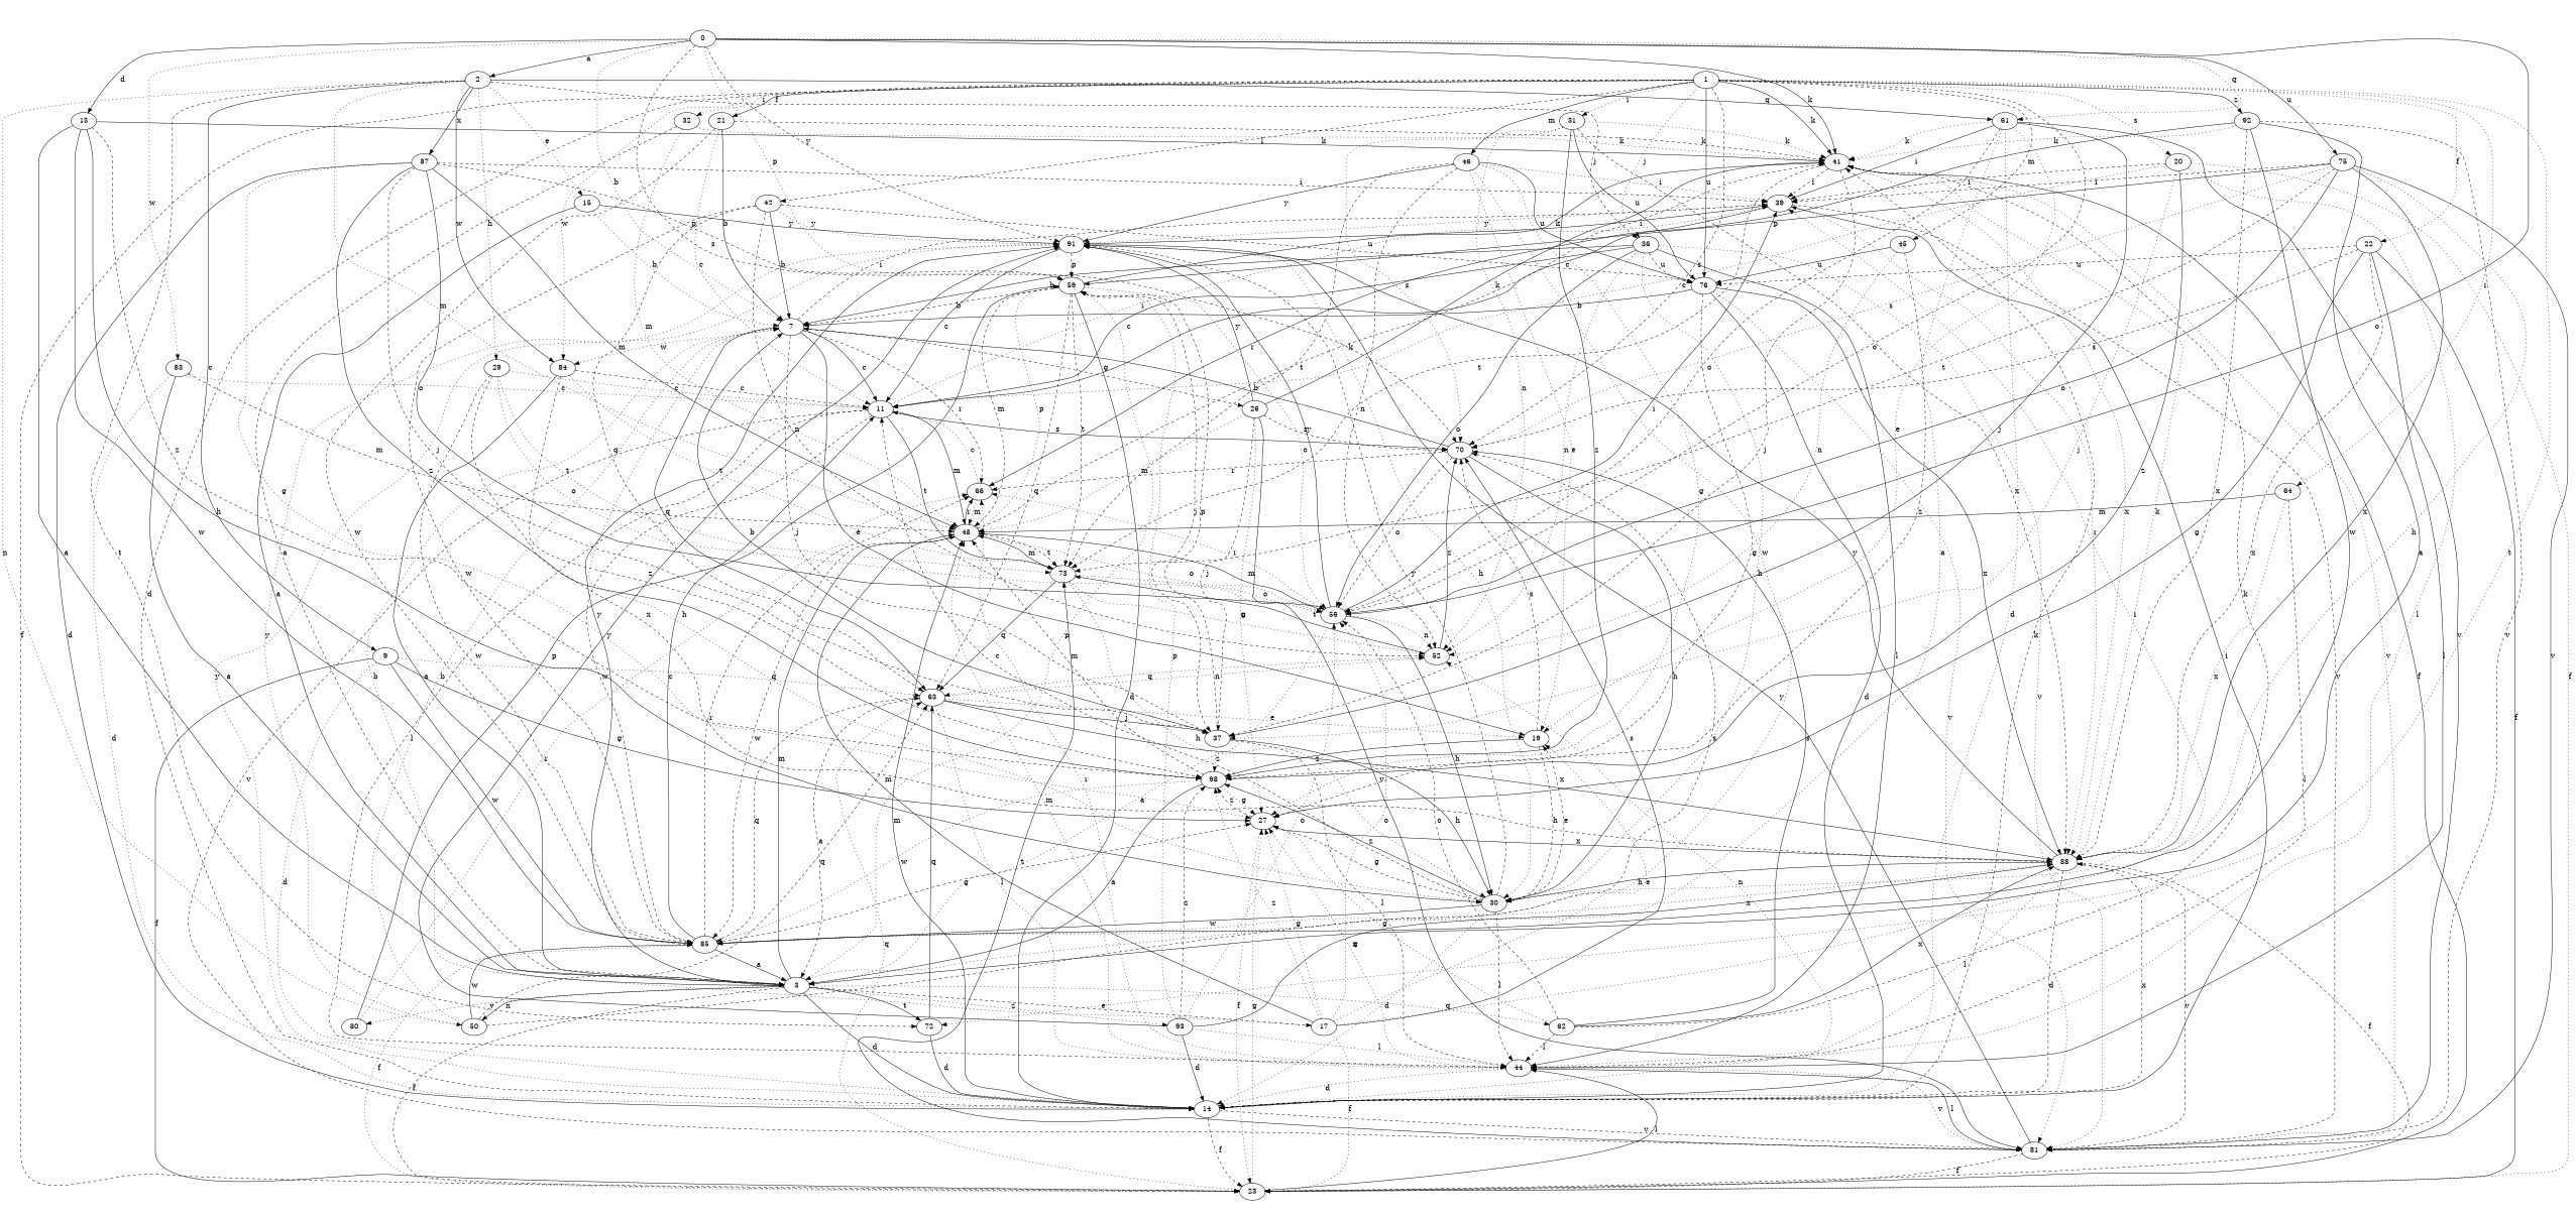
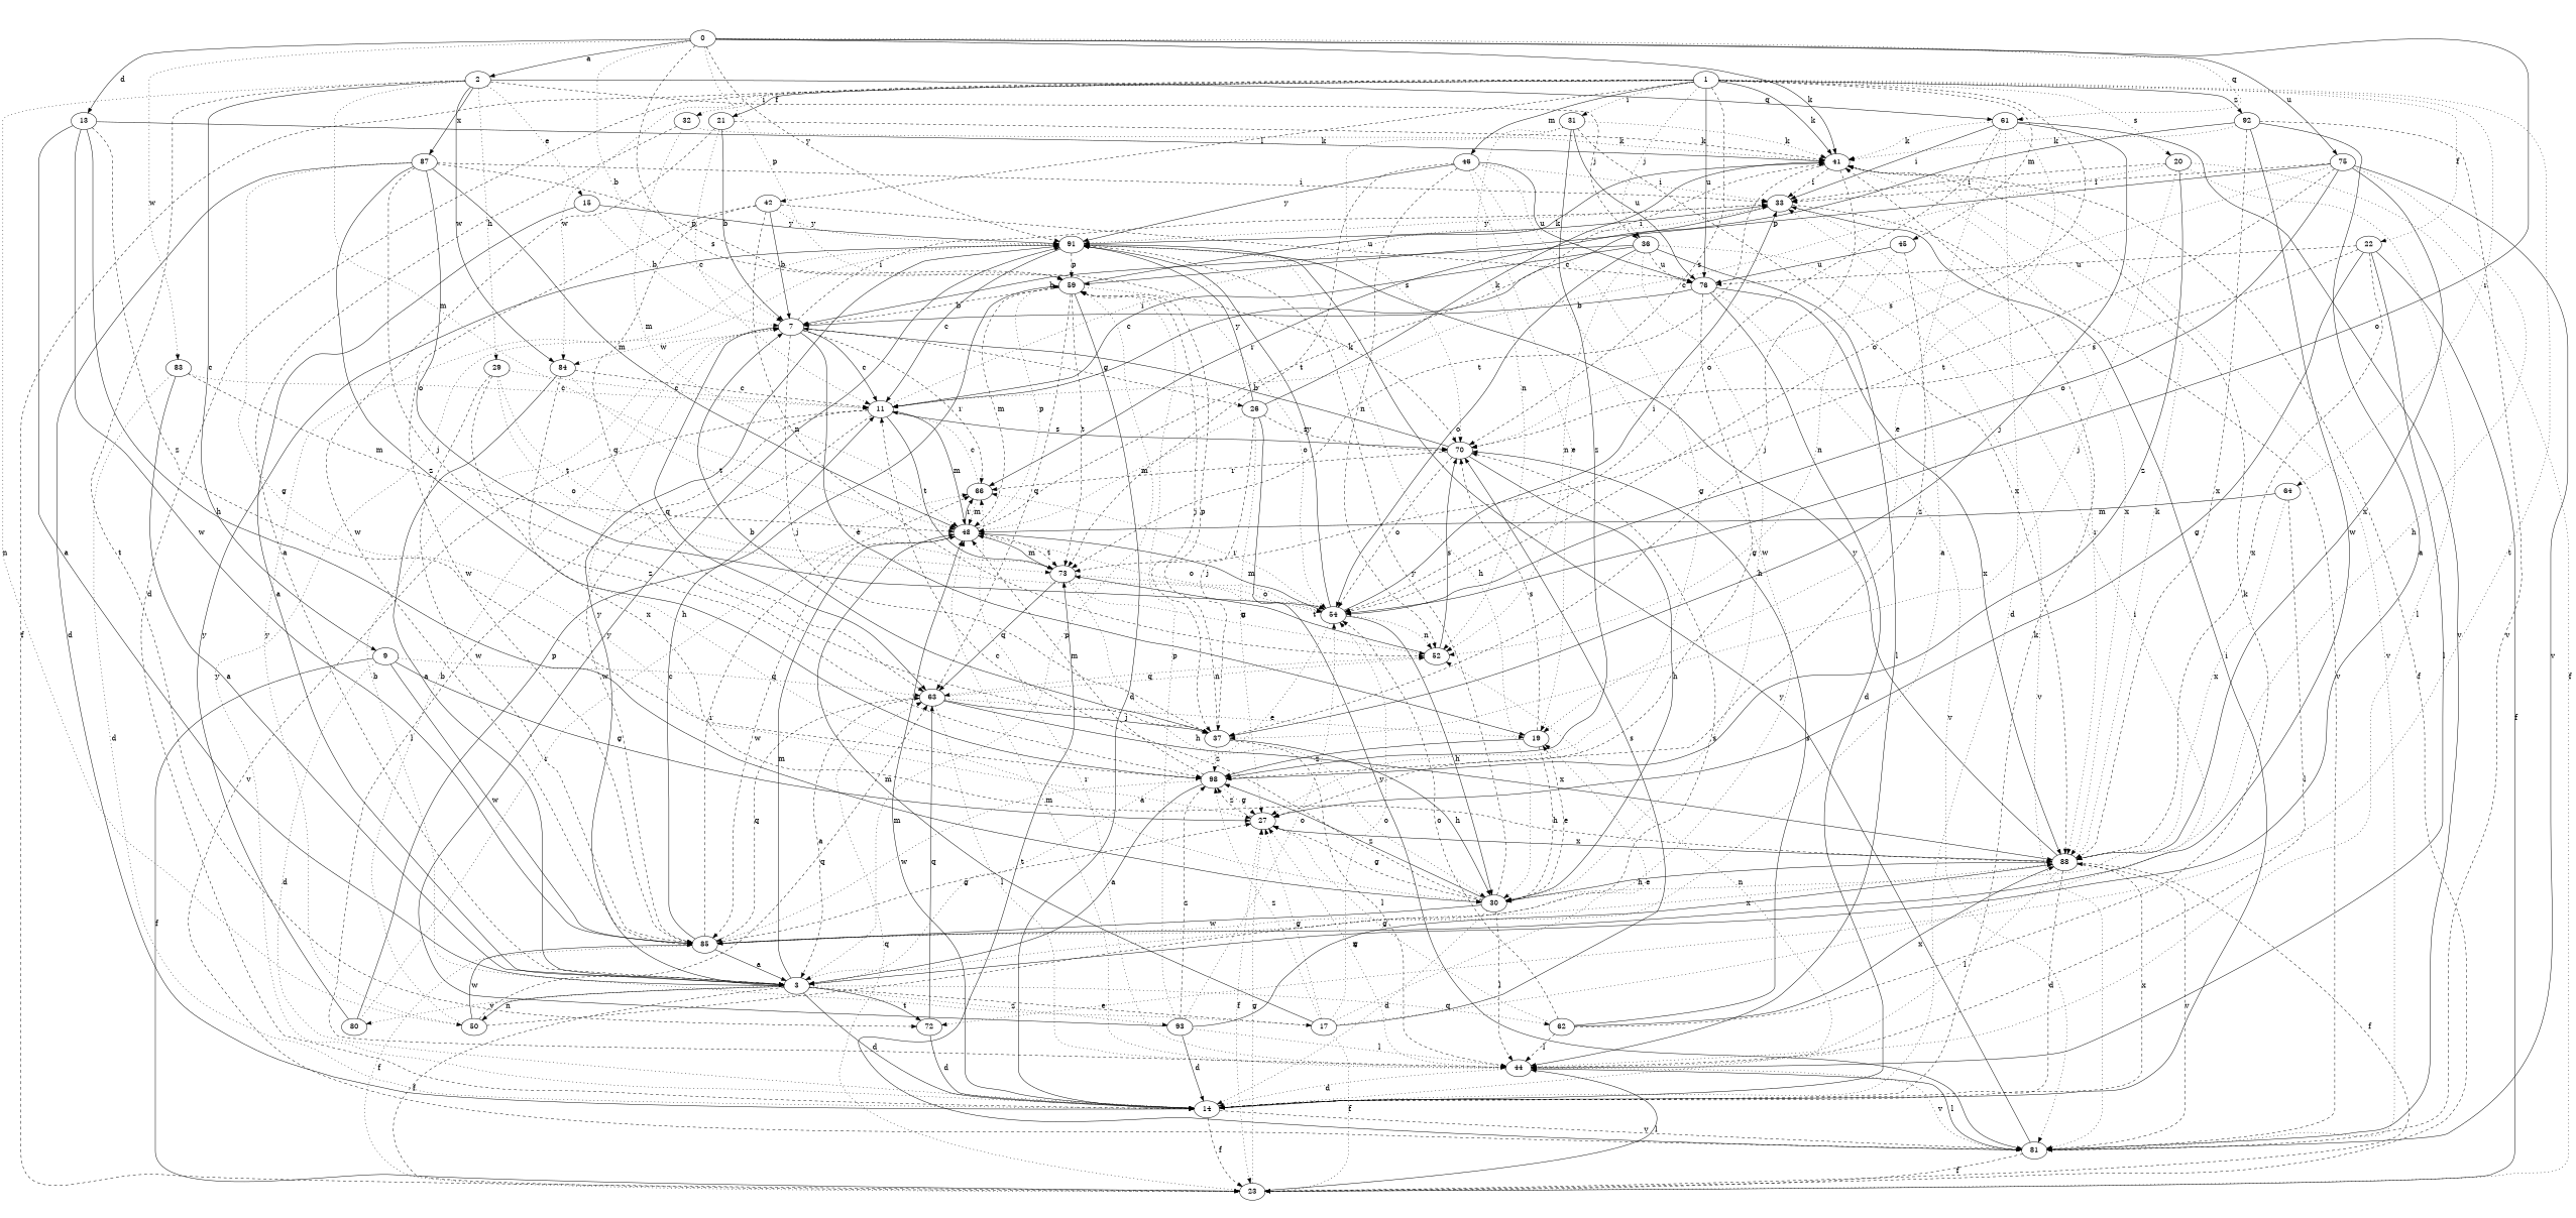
  strict digraph {
    edge [style=solid]
    0
    2
    7
    13
    41
-   56
+   56 [label=54]
    59
    61
    70
    75
    83
    91
    36
    72
    84
    9
    15
    29
    48
    50
    87
    11
    19
    26
    30
-   33 [label=39]
+   33
    37
    63
    66
    3
    85
    n32 [label=98]
    23
    73
    81
    88
    52
    14
    80
    1
    20
    21
    22
    31
    32
    42
    45
    46
    64
    76
    92
    44
    27
    17
    62
    93
    0 -> 2 [label=a]
    0 -> 7 [label=b style=dotted]
    0 -> 13 [label=d]
    0 -> 41 [label=k]
    0 -> 56 [label=o]
    0 -> 59 [label=p style=dotted]
    0 -> 61 [label=q style=dotted]
    0 -> 70 [label=s style=dashed]
    0 -> 75 [label=u]
    0 -> 83 [label=w style=dotted]
    0 -> 91 [label=y style=dashed]
    2 -> 61 [label=q]
    2 -> 36 [label=j style=dashed]
    2 -> 72 [label=t style=dashed]
    2 -> 84 [label=w]
    2 -> 9 [label=c]
    2 -> 15 [label=e style=dotted]
    2 -> 29 [label=h style=dotted]
    2 -> 48 [label=m style=dotted]
    2 -> 50 [label=n style=dotted]
    2 -> 87 [label=x]
    7 -> 84 [label=w style=dotted]
    7 -> 11 [label=c]
    7 -> 19 [label=e]
    7 -> 26 [label=g style=dashed]
    7 -> 30 [label=h style=dotted]
    7 -> 33 [label=i style=dashed]
    7 -> 37 [label=j style=dashed]
    7 -> 63 [label=q]
    7 -> 66 [label=r style=dashed]
    13 -> 41 [label=k]
    13 -> 30 [label=h]
    13 -> 3 [label=a]
    13 -> 85 [label=w]
    13 -> n32 [label=z style=dashed]
    41 -> 33 [label=i style=dashed]
    41 -> 37 [label=j style=dashed]
-   41 -> 23 [label=f]
+   41 -> 23 [label=f style=dashed]
    41 -> 73 [label=t style=dashed]
    41 -> 81 [label=v style=dotted]
    41 -> 88 [label=x style=dotted]
    56 -> 91 [label=y]
    56 -> 48 [label=m]
    56 -> 30 [label=h]
    56 -> 33 [label=i]
    56 -> 66 [label=r style=dotted]
    56 -> 3 [label=a style=dotted]
    56 -> 52 [label=n style=dotted]
    59 -> 7 [label=b style=dashed]
    59 -> 41 [label=k]
    59 -> 56 [label=o style=dotted]
    59 -> 48 [label=m style=dashed]
    59 -> 37 [label=j style=dashed]
    59 -> 63 [label=q style=dashed]
    59 -> 73 [label=t style=dashed]
    59 -> 14 [label=d]
    61 -> 41 [label=k style=dotted]
    61 -> 56 [label=o style=dashed]
    61 -> 19 [label=e style=dotted]
    61 -> 33 [label=i]
    61 -> 37 [label=j]
    61 -> 3 [label=a style=dotted]
    61 -> 81 [label=v]
    61 -> 14 [label=d style=dotted]
    70 -> 7 [label=b]
    70 -> 56 [label=o style=dashed]
    70 -> 30 [label=h]
    70 -> 66 [label=r style=dashed]
    75 -> 56 [label=o]
    75 -> 59 [label=p]
    75 -> 70 [label=s style=dotted]
    75 -> 30 [label=h style=dotted]
    75 -> 33 [label=i style=dashed]
    75 -> 73 [label=t style=dashed]
    75 -> 81 [label=v]
    75 -> 88 [label=x]
    83 -> 48 [label=m style=dashed]
    83 -> 11 [label=c style=dotted]
    83 -> 3 [label=a]
    83 -> 14 [label=d style=dotted]
    91 -> 59 [label=p style=dashed]
    91 -> 11 [label=c]
    91 -> 30 [label=h style=dotted]
    91 -> 33 [label=i]
    36 -> 7 [label=b]
    36 -> 56 [label=o]
    36 -> 11 [label=c]
    36 -> 30 [label=h style=dotted]
    36 -> 81 [label=v style=dotted]
    36 -> 52 [label=n style=dotted]
    36 -> 76 [label=u style=dashed]
    36 -> 44 [label=l]
    72 -> 63 [label=q]
    72 -> 14 [label=d]
    84 -> 11 [label=c style=dashed]
    84 -> 3 [label=a]
    84 -> n32 [label=z style=dashed]
    84 -> 73 [label=t style=dotted]
    9 -> 63 [label=q style=dotted]
    9 -> 85 [label=w]
    9 -> 23 [label=f]
    9 -> 14 [label=d style=dotted]
    9 -> 27 [label=g]
    15 -> 7 [label=b style=dotted]
    15 -> 91 [label=y]
    15 -> 3 [label=a]
    29 -> 56 [label=o style=dotted]
    29 -> 11 [label=c style=dotted]
    29 -> 85 [label=w style=dashed]
    29 -> 73 [label=t style=dotted]
    29 -> 88 [label=x style=dashed]
    48 -> 41 [label=k style=dashed]
    48 -> 56 [label=o style=dotted]
    48 -> 59 [label=p style=dotted]
    48 -> 66 [label=r]
    48 -> 85 [label=w style=dashed]
    48 -> 73 [label=t style=dashed]
    50 -> 7 [label=b style=dotted]
    50 -> 70 [label=s style=dashed]
    50 -> 91 [label=y style=dotted]
    50 -> 63 [label=q style=dashed]
    50 -> 85 [label=w]
    87 -> 56 [label=o]
    87 -> 59 [label=p style=dashed]
    87 -> 48 [label=m]
    87 -> 33 [label=i style=dashed]
    87 -> 37 [label=j style=dashed]
    87 -> n32 [label=z]
    87 -> 14 [label=d]
    87 -> 27 [label=g style=dotted]
    11 -> 70 [label=s]
    11 -> 48 [label=m]
    11 -> 33 [label=i style=dotted]
    11 -> 85 [label=w style=dashed]
    11 -> 73 [label=t]
    11 -> 81 [label=v style=dashed]
    11 -> 44 [label=l style=dashed]
    19 -> 70 [label=s style=dashed]
    19 -> 30 [label=h style=dashed]
    19 -> n32 [label=z]
    26 -> 41 [label=k]
    26 -> 70 [label=s style=dashed]
    26 -> 91 [label=y]
    26 -> 48 [label=m style=dotted]
    26 -> 37 [label=j style=dashed]
    26 -> 81 [label=v]
    26 -> 27 [label=g style=dotted]
    30 -> 91 [label=y style=dashed]
    30 -> 11 [label=c style=dashed]
    30 -> 19 [label=e style=dashed]
    30 -> 85 [label=w]
    30 -> n32 [label=z]
    30 -> 14 [label=d style=dotted]
    30 -> 44 [label=l style=dashed]
    30 -> 27 [label=g style=dashed]
    33 -> 91 [label=y style=dotted]
    33 -> 66 [label=r]
    33 -> 81 [label=v style=dashed]
    33 -> 88 [label=r style=dotted]
    37 -> 7 [label=b]
    37 -> 59 [label=p style=dashed]
    37 -> 30 [label=h]
    37 -> n32 [label=z style=dotted]
    37 -> 44 [label=l style=dashed]
    63 -> 19 [label=e style=dotted]
    63 -> 37 [label=j]
    63 -> 3 [label=a style=dashed]
    63 -> 88 [label=x]
    63 -> 52 [label=n style=dotted]
    63 -> 44 [label=l style=dotted]
    66 -> 48 [label=m style=dotted]
    66 -> 11 [label=c style=dotted]
    3 -> 59 [label=p style=dotted]
    3 -> 91 [label=y]
    3 -> 72 [label=t]
    3 -> 48 [label=m]
    3 -> 50 [label=n]
    3 -> 23 [label=f style=dashed]
    3 -> 14 [label=d]
    3 -> 80 [label=v style=dotted]
    3 -> 17 [label=e style=dashed]
    3 -> 62 [label=q style=dotted]
    3 -> 93 [label=z style=dotted]
    85 -> 11 [label=c]
    85 -> 63 [label=q style=dashed]
    85 -> 66 [label=r style=dashed]
    85 -> 3 [label=a]
    85 -> 23 [label=f style=dotted]
    85 -> 88 [label=x style=dotted]
    85 -> 27 [label=g style=dashed]
    n32 -> 48 [label=m style=dashed]
    n32 -> 3 [label=a]
    n32 -> 85 [label=w style=dotted]
    n32 -> 27 [label=g style=dotted]
    23 -> 63 [label=q style=dotted]
    23 -> 44 [label=l]
    23 -> 27 [label=g style=dotted]
    73 -> 56 [label=o style=dotted]
    73 -> 48 [label=m]
    73 -> 30 [label=h style=dotted]
    73 -> 63 [label=q]
    73 -> 52 [label=n style=dotted]
    81 -> 91 [label=y]
    81 -> 23 [label=f style=dashed]
    81 -> 73 [label=t]
    81 -> 44 [label=l]
    88 -> 41 [label=k style=dotted]
    88 -> 91 [label=y]
    88 -> 30 [label=h]
    88 -> 23 [label=f style=dashed]
    88 -> 81 [label=v style=dashed]
    88 -> 14 [label=d style=dashed]
    88 -> 44 [label=l style=dotted]
-   52 -> 70 [label=z]
+   52 -> 70 [label=s]
    52 -> 63 [label=q style=dotted]
    52 -> 73 [label=t]
    14 -> 41 [label=k style=dashed]
    14 -> 91 [label=y style=dotted]
    14 -> 48 [label=m]
    14 -> 33 [label=i]
    14 -> 23 [label=f style=dashed]
    14 -> 81 [label=v style=dashed]
    14 -> 88 [label=x style=dashed]
    14 -> 52 [label=n style=dotted]
    80 -> 59 [label=p]
+   80 -> 91 [label=y]
    80 -> 66 [label=r style=dotted]
    1 -> 41 [label=k]
    1 -> 56 [label=o style=dashed]
    1 -> 70 [label=s style=dashed]
    1 -> 36 [label=j style=dotted]
    1 -> 72 [label=t style=dotted]
    1 -> 84 [label=w style=dotted]
    1 -> 23 [label=f style=dashed]
    1 -> 14 [label=d style=dashed]
    1 -> 20 [label=s style=dotted]
    1 -> 21 [label=f]
    1 -> 22 [label=f style=dotted]
    1 -> 31 [label=i style=dotted]
    1 -> 32 [label=i style=dotted]
    1 -> 42 [label=l style=dashed]
    1 -> 45 [label=m style=dashed]
    1 -> 46 [label=m]
    1 -> 64 [label=r style=dotted]
    1 -> 76 [label=u]
    1 -> 92 [label=z]
    20 -> 11 [label=c style=dotted]
    20 -> 33 [label=i style=dashed]
    20 -> 37 [label=j style=dotted]
    20 -> n32 [label=z]
    20 -> 23 [label=f style=dotted]
    20 -> 44 [label=l style=dotted]
    21 -> 7 [label=b]
    21 -> 41 [label=k style=dashed]
    21 -> 11 [label=c style=dotted]
    21 -> 85 [label=w style=dashed]
    22 -> 70 [label=s style=dashed]
    22 -> 23 [label=f]
    22 -> 88 [label=x style=dashed]
    22 -> 76 [label=u style=dashed]
    22 -> 44 [label=l]
    22 -> 27 [label=g]
    31 -> 41 [label=k style=dotted]
    31 -> 70 [label=s style=dotted]
    31 -> n32 [label=z]
    31 -> 88 [label=x style=dashed]
    31 -> 52 [label=n style=dotted]
    31 -> 76 [label=u]
    32 -> 41 [label=k style=dotted]
    32 -> 48 [label=m style=dotted]
    32 -> 3 [label=a style=dashed]
    42 -> 7 [label=b]
    42 -> 91 [label=y style=dotted]
    42 -> 63 [label=q style=dashed]
    42 -> 85 [label=w style=dashed]
    42 -> 52 [label=n style=dashed]
    42 -> 76 [label=u style=dashed]
    45 -> n32 [label=z style=dashed]
    45 -> 52 [label=n style=dotted]
    45 -> 76 [label=u]
    46 -> 91 [label=y]
    46 -> 19 [label=e style=dotted]
    46 -> 33 [label=i style=dotted]
    46 -> 85 [label=w style=dotted]
    46 -> 73 [label=t style=dashed]
    46 -> 52 [label=n style=dashed]
    46 -> 76 [label=u]
    46 -> 27 [label=g style=dotted]
    64 -> 48 [label=m]
    64 -> 88 [label=x style=dotted]
    64 -> 44 [label=l style=dashed]
    76 -> 7 [label=b]
    76 -> 81 [label=v style=dotted]
    76 -> 88 [label=x]
    76 -> 14 [label=d]
    76 -> 27 [label=g style=dashed]
    92 -> 41 [label=k style=dotted]
    92 -> 11 [label=c]
    92 -> 3 [label=a]
    92 -> 85 [label=w]
    92 -> 81 [label=v style=dashed]
    92 -> 88 [label=x style=dashed]
    44 -> 48 [label=m style=dotted]
    44 -> 66 [label=r style=dotted]
    44 -> 81 [label=v style=dotted]
    44 -> 14 [label=d style=dotted]
    44 -> 27 [label=g style=dotted]
    27 -> n32 [label=z style=dashed]
    27 -> 23 [label=f style=dotted]
    27 -> 88 [label=x]
    17 -> 7 [label=b style=dotted]
    17 -> 56 [label=o style=dotted]
    17 -> 70 [label=s]
    17 -> 48 [label=m]
    17 -> 19 [label=e style=dotted]
    17 -> 33 [label=i style=dotted]
    17 -> n32 [label=z style=dotted]
    17 -> 23 [label=f style=dotted]
    17 -> 27 [label=g style=dotted]
    62 -> 41 [label=k style=dashed]
    62 -> 56 [label=o style=dashed]
    62 -> 70 [label=s]
    62 -> 88 [label=x]
    62 -> 44 [label=l style=dashed]
    62 -> 27 [label=g style=dotted]
    93 -> 56 [label=o style=dotted]
    93 -> 59 [label=p style=dotted]
    93 -> 91 [label=y]
    93 -> n32 [label=z style=dashed]
    93 -> 88 [label=x]
    93 -> 14 [label=d]
    93 -> 44 [label=l style=dotted]
  }
